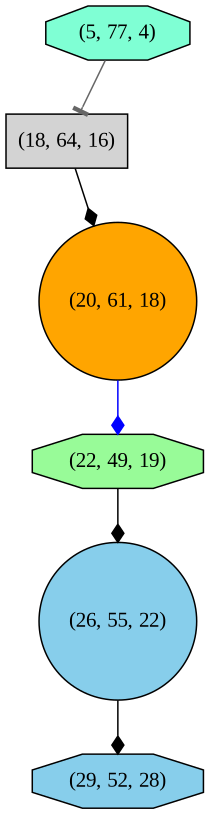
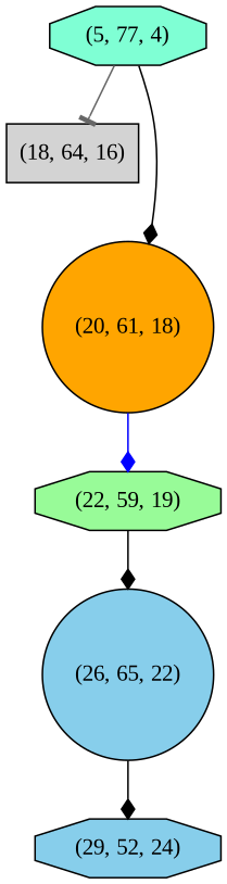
  digraph {
    fontname="Liberation Serif"
    node [fillcolor=skyblue fontname="Liberation Serif" shape=octagon style=filled]
    edge [arrowhead=diamond color=black fontname="Liberation Serif"]
    "(5, 77, 4)" [fillcolor=aquamarine]
    "(18, 64, 16)" [fillcolor=lightgrey shape=box]
    "(20, 61, 18)" [fillcolor=orange shape=circle]
-   "(22, 59, 19)" [fillcolor=palegreen label="(22, 49, 19)"]
-   "(26, 55, 22)" [shape=circle]
-   "(29, 52, 24)" [label="(29, 52, 28)"]
+   "(22, 59, 19)" [fillcolor=palegreen]
+   "(26, 55, 22)" [shape=circle label="(26, 65, 22)"]
+   "(29, 52, 24)"
    "(5, 77, 4)" -> "(18, 64, 16)" [arrowhead=tee color=gray40]
-   "(18, 64, 16)" -> "(20, 61, 18)"
+   "(5, 77, 4)" -> "(20, 61, 18)"
    "(20, 61, 18)" -> "(22, 59, 19)" [color=blue]
    "(22, 59, 19)" -> "(26, 55, 22)"
    "(26, 55, 22)" -> "(29, 52, 24)"
  }
